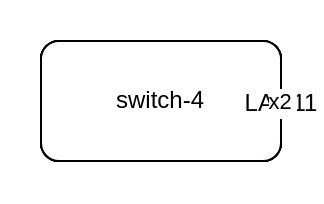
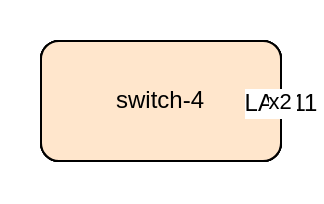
  <mxCell id="0" />
  <mxCell id="1" parent="0" />
  <mxCell id="2" value="switch-1" parent="1" style="rounded=1;whiteSpace=wrap;html=1;" vertex="1"><mxGeometry as="geometry" height="60" width="120" x="20" y="20" /></mxCell>
  <mxCell id="3" value="switch-2" parent="1" style="rounded=1;whiteSpace=wrap;html=1;" vertex="1"><mxGeometry as="geometry" height="60" width="120" x="20" y="20" /></mxCell>
  <mxCell id="4" value="switch-3" parent="1" style="rounded=1;whiteSpace=wrap;html=1;" vertex="1"><mxGeometry as="geometry" height="60" width="120" x="20" y="20" /></mxCell>
- <mxCell id="5" value="switch-4" parent="1" style="rounded=1;whiteSpace=wrap;html=1;" vertex="1"><mxGeometry as="geometry" height="60" width="120" x="20" y="20" /></mxCell>
+ <mxCell id="5" value="switch-4" parent="1" style="rounded=1;whiteSpace=wrap;html=1;fillColor=#ffe6cc;" vertex="1"><mxGeometry as="geometry" height="60" width="120" x="20" y="20" /></mxCell>
  <mxCell connectable="0" id="6" parent="8" style="labelBackgroundColor=#ffffff;;" value="Ge4/8" vertex="1"><mxGeometry as="geometry" relative="1" x="-0.5"><mxPoint as="offset" /></mxGeometry></mxCell>
  <mxCell connectable="0" id="7" parent="8" style="labelBackgroundColor=#ffffff;;" value="Ge1/8" vertex="1"><mxGeometry as="geometry" relative="-1" x="0.5"><mxPoint as="offset" /></mxGeometry></mxCell>
  <mxCell id="8" value="" edge="1" parent="1" source="2" style="endArrow=none;" target="3"><mxGeometry as="geometry" relative="1" /></mxCell>
  <mxCell connectable="0" id="9" parent="11" style="labelBackgroundColor=#ffffff;;" value="LAG3" vertex="1"><mxGeometry as="geometry" relative="1" x="-0.5"><mxPoint as="offset" /></mxGeometry></mxCell>
  <mxCell connectable="0" id="10" parent="11" style="labelBackgroundColor=#ffffff;;" value="LAG3" vertex="1"><mxGeometry as="geometry" relative="-1" x="0.5"><mxPoint as="offset" /></mxGeometry></mxCell>
  <mxCell id="11" value="" edge="1" parent="1" source="2" style="endArrow=none;" target="3"><mxGeometry as="geometry" relative="1" /></mxCell>
  <mxCell connectable="0" id="12" parent="13" style="labelBackgroundColor=#ffffff;;" value="LAG11" vertex="1"><mxGeometry as="geometry" relative="1" x="-0.5"><mxPoint as="offset" /></mxGeometry></mxCell>
  <mxCell id="13" value="" edge="1" parent="1" source="2" style="endArrow=none;" target="4"><mxGeometry as="geometry" relative="1" /></mxCell>
  <mxCell id="14" value="x2" edge="1" parent="1" source="2" style="endArrow=none;" target="5"><mxGeometry as="geometry" relative="1" /></mxCell>
